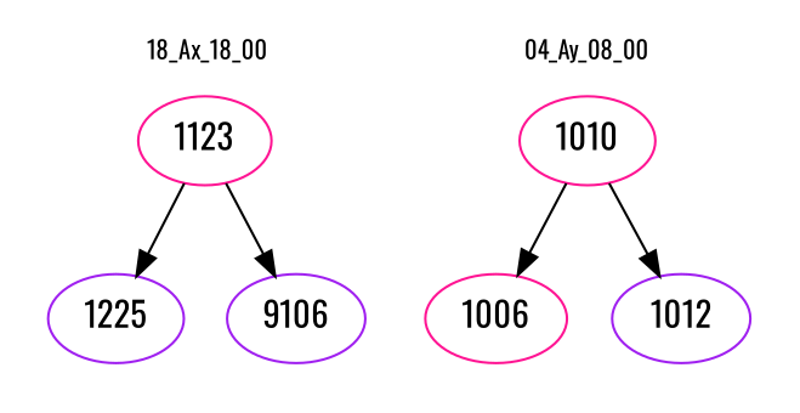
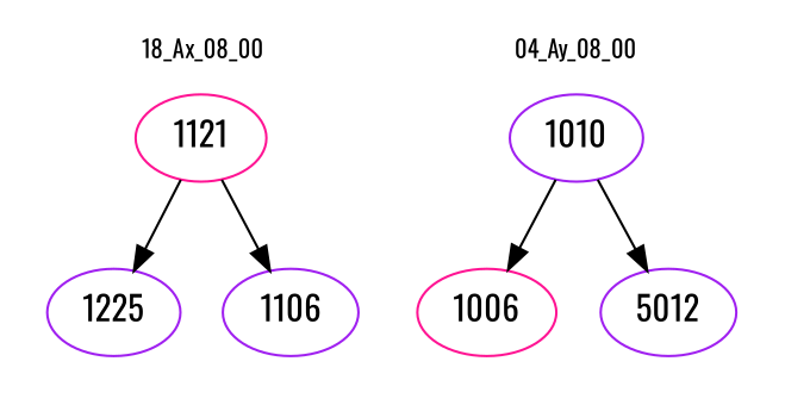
  digraph {
    fontname=Oswald
    node [color=deeppink fontname=Oswald]
    edge [color=black fontname=Oswald]
-   n1 [label=1123]
+   n1 [label=1121]
    n2 [color=purple label=1225]
-   n3 [color=purple label=9106]
-   n4 [label=1010]
+   n3 [color=purple label=1106]
+   n4 [color=purple label=1010]
    n5 [label=1006]
-   n6 [color=purple label=1012]
+   n6 [color=purple label=5012]
    subgraph cluster_1 {
      color=white
      fontsize=10
-     label="18_Ax_18_00"
+     label="18_Ax_08_00"
      n1
      n2
      n3
    }
    subgraph cluster_2 {
      color=white
      fontsize=10
      label="04_Ay_08_00"
      n4
      n5
      n6
    }
    n1 -> n2
    n1 -> n3
    n4 -> n5
    n4 -> n6
  }
